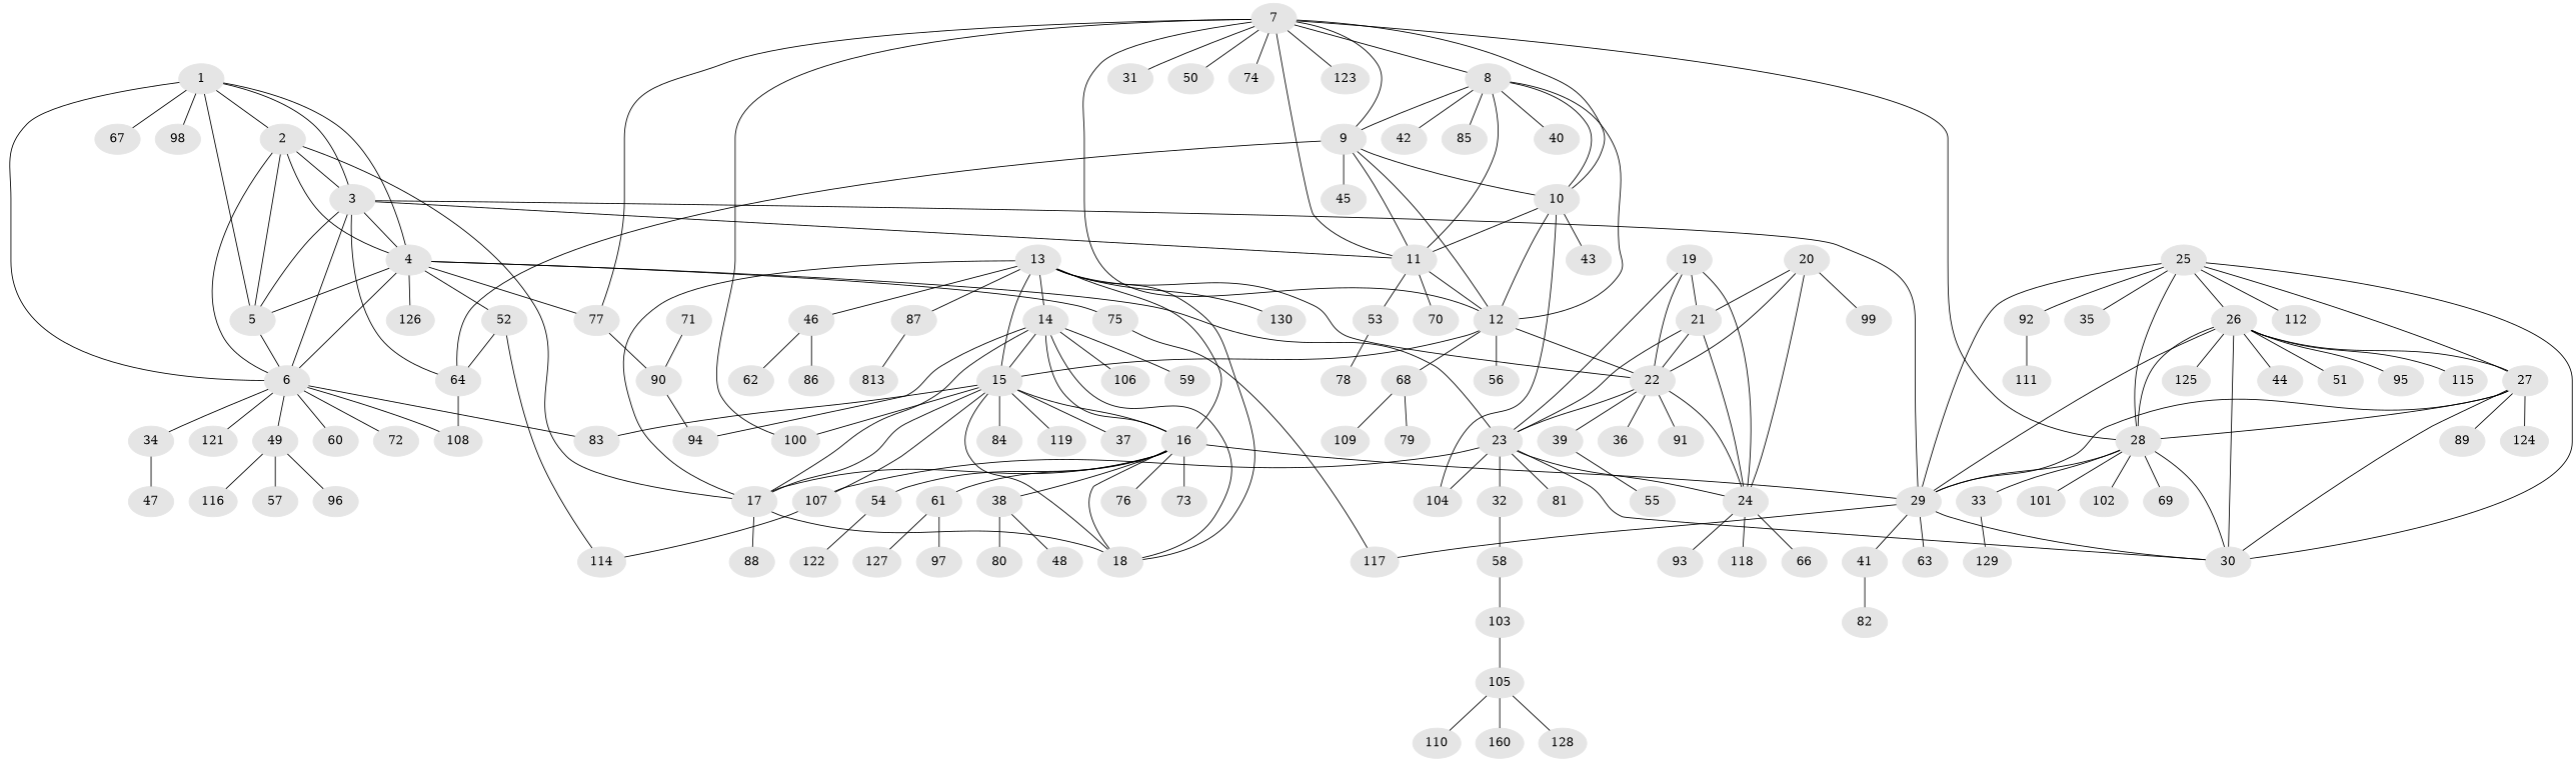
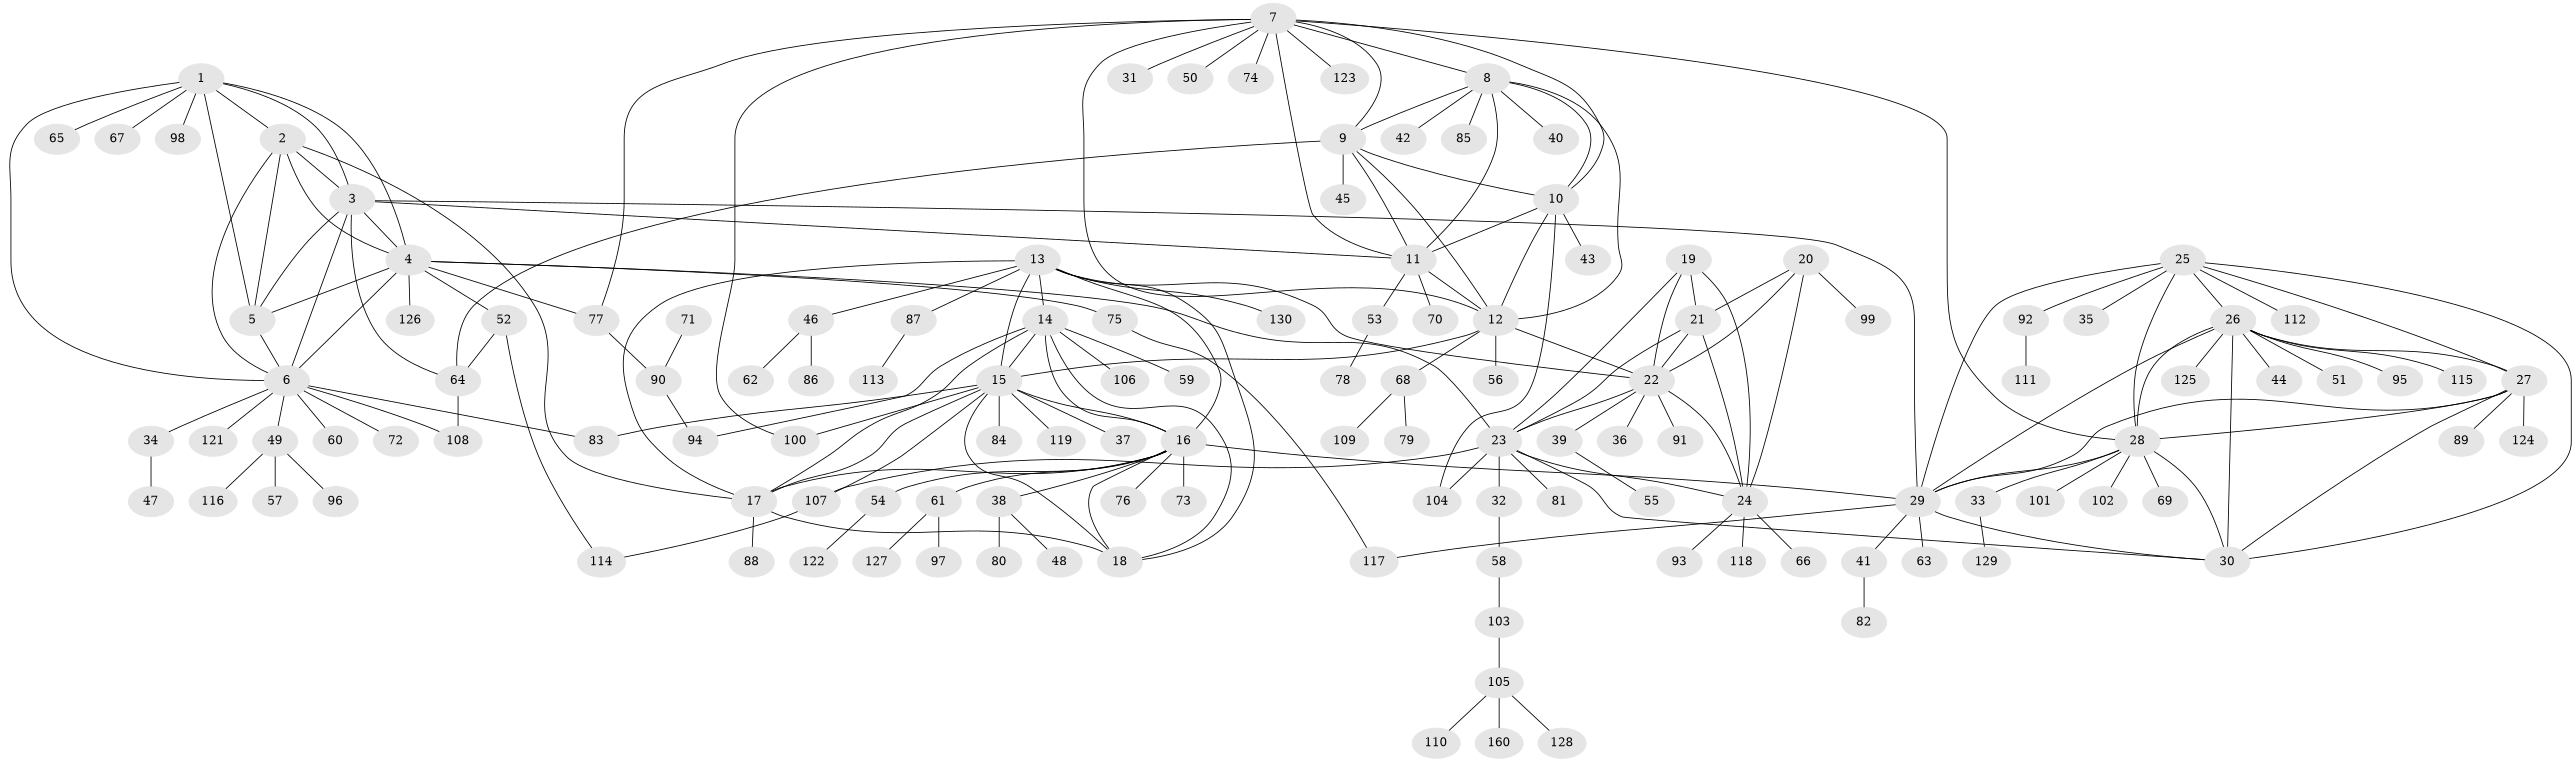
  graph {
    node [color=gray90 style=filled]
    1
    2
    3
    4
    5
    6
+   65
    67
    98
    17
    11
    29
    64
    23
    52
    75
    77
    126
    34
    49
    60
    72
    83
    108
    121
    18
    88
    12
    53
    70
    30
    41
    63
    117
    104
    107
    24
    32
    81
    114
    90
    47
    57
    96
    116
    7
    8
    9
    10
    28
    31
    50
    74
    100
    123
    40
    42
    85
    45
    43
    15
    22
    56
    68
    33
    69
    101
    102
    78
    16
    37
    84
    119
    36
    39
    91
    79
    109
    13
    14
    46
    87
    130
    59
    94
    106
    38
    54
    61
    73
    76
    62
    86
-   113 [label=813]
+   113
    48
    80
    122
    97
    127
    19
    21
    20
    99
    66
    93
    118
    55
    58
    25
    26
    27
    35
    92
    112
    44
    51
    95
    115
    125
    89
    124
    111
    129
    82
    103
    71
    105
    110
    n129 [label=160]
    128
    1 -- 2
    1 -- 3
    1 -- 4
    1 -- 5
    1 -- 6
+   1 -- 65
    1 -- 67
    1 -- 98
    2 -- 3
    2 -- 4
    2 -- 5
    2 -- 6
    2 -- 17
    3 -- 4
    3 -- 5
    3 -- 6
    3 -- 11
    3 -- 29
    3 -- 64
    4 -- 5
    4 -- 6
    4 -- 23
    4 -- 52
    4 -- 75
    4 -- 77
    4 -- 126
    5 -- 6
    6 -- 34
    6 -- 49
    6 -- 60
    6 -- 72
    6 -- 83
    6 -- 108
    6 -- 121
    17 -- 18
    17 -- 88
    11 -- 12
    11 -- 53
    11 -- 70
    29 -- 30
    29 -- 41
    29 -- 63
    29 -- 117
    64 -- 108
    23 -- 30
    23 -- 104
    23 -- 107
    23 -- 24
    23 -- 32
    23 -- 81
    52 -- 64
    52 -- 114
    75 -- 117
    77 -- 90
    34 -- 47
    49 -- 57
    49 -- 96
    49 -- 116
    12 -- 15
    12 -- 22
    12 -- 56
    12 -- 68
    53 -- 78
    41 -- 82
    107 -- 114
    24 -- 66
    24 -- 93
    24 -- 118
    32 -- 58
    90 -- 94
    7 -- 11
    7 -- 77
    7 -- 12
    7 -- 8
    7 -- 9
    7 -- 10
    7 -- 28
    7 -- 31
    7 -- 50
    7 -- 74
    7 -- 100
    7 -- 123
    8 -- 11
    8 -- 12
    8 -- 9
    8 -- 10
    8 -- 40
    8 -- 42
    8 -- 85
    9 -- 11
    9 -- 64
    9 -- 12
    9 -- 10
    9 -- 45
    10 -- 11
    10 -- 12
    10 -- 104
    10 -- 43
    28 -- 29
    28 -- 30
    28 -- 33
    28 -- 69
    28 -- 101
    28 -- 102
    15 -- 17
    15 -- 83
    15 -- 18
    15 -- 107
    15 -- 100
    15 -- 16
    15 -- 37
    15 -- 84
    15 -- 119
    22 -- 23
    22 -- 24
    22 -- 36
    22 -- 39
    22 -- 91
    68 -- 79
    68 -- 109
    33 -- 129
    16 -- 17
    16 -- 29
    16 -- 18
    16 -- 38
    16 -- 54
    16 -- 61
    16 -- 73
    16 -- 76
    39 -- 55
    13 -- 17
    13 -- 18
    13 -- 15
    13 -- 22
    13 -- 16
    13 -- 14
    13 -- 46
    13 -- 87
    13 -- 130
    14 -- 17
    14 -- 18
    14 -- 15
    14 -- 16
    14 -- 59
    14 -- 94
    14 -- 106
    46 -- 62
    46 -- 86
    87 -- 113
    38 -- 48
    38 -- 80
    54 -- 122
    61 -- 97
    61 -- 127
    19 -- 23
    19 -- 24
    19 -- 22
    19 -- 21
    21 -- 23
    21 -- 24
    21 -- 22
    20 -- 24
    20 -- 22
    20 -- 21
    20 -- 99
    58 -- 103
    25 -- 29
    25 -- 30
    25 -- 28
    25 -- 26
    25 -- 27
    25 -- 35
    25 -- 92
    25 -- 112
    26 -- 29
    26 -- 30
    26 -- 28
    26 -- 27
    26 -- 44
    26 -- 51
    26 -- 95
    26 -- 115
    26 -- 125
    27 -- 29
    27 -- 30
    27 -- 28
    27 -- 89
    27 -- 124
    92 -- 111
    103 -- 105
    71 -- 90
    105 -- 110
    105 -- n129
    105 -- 128
  }
